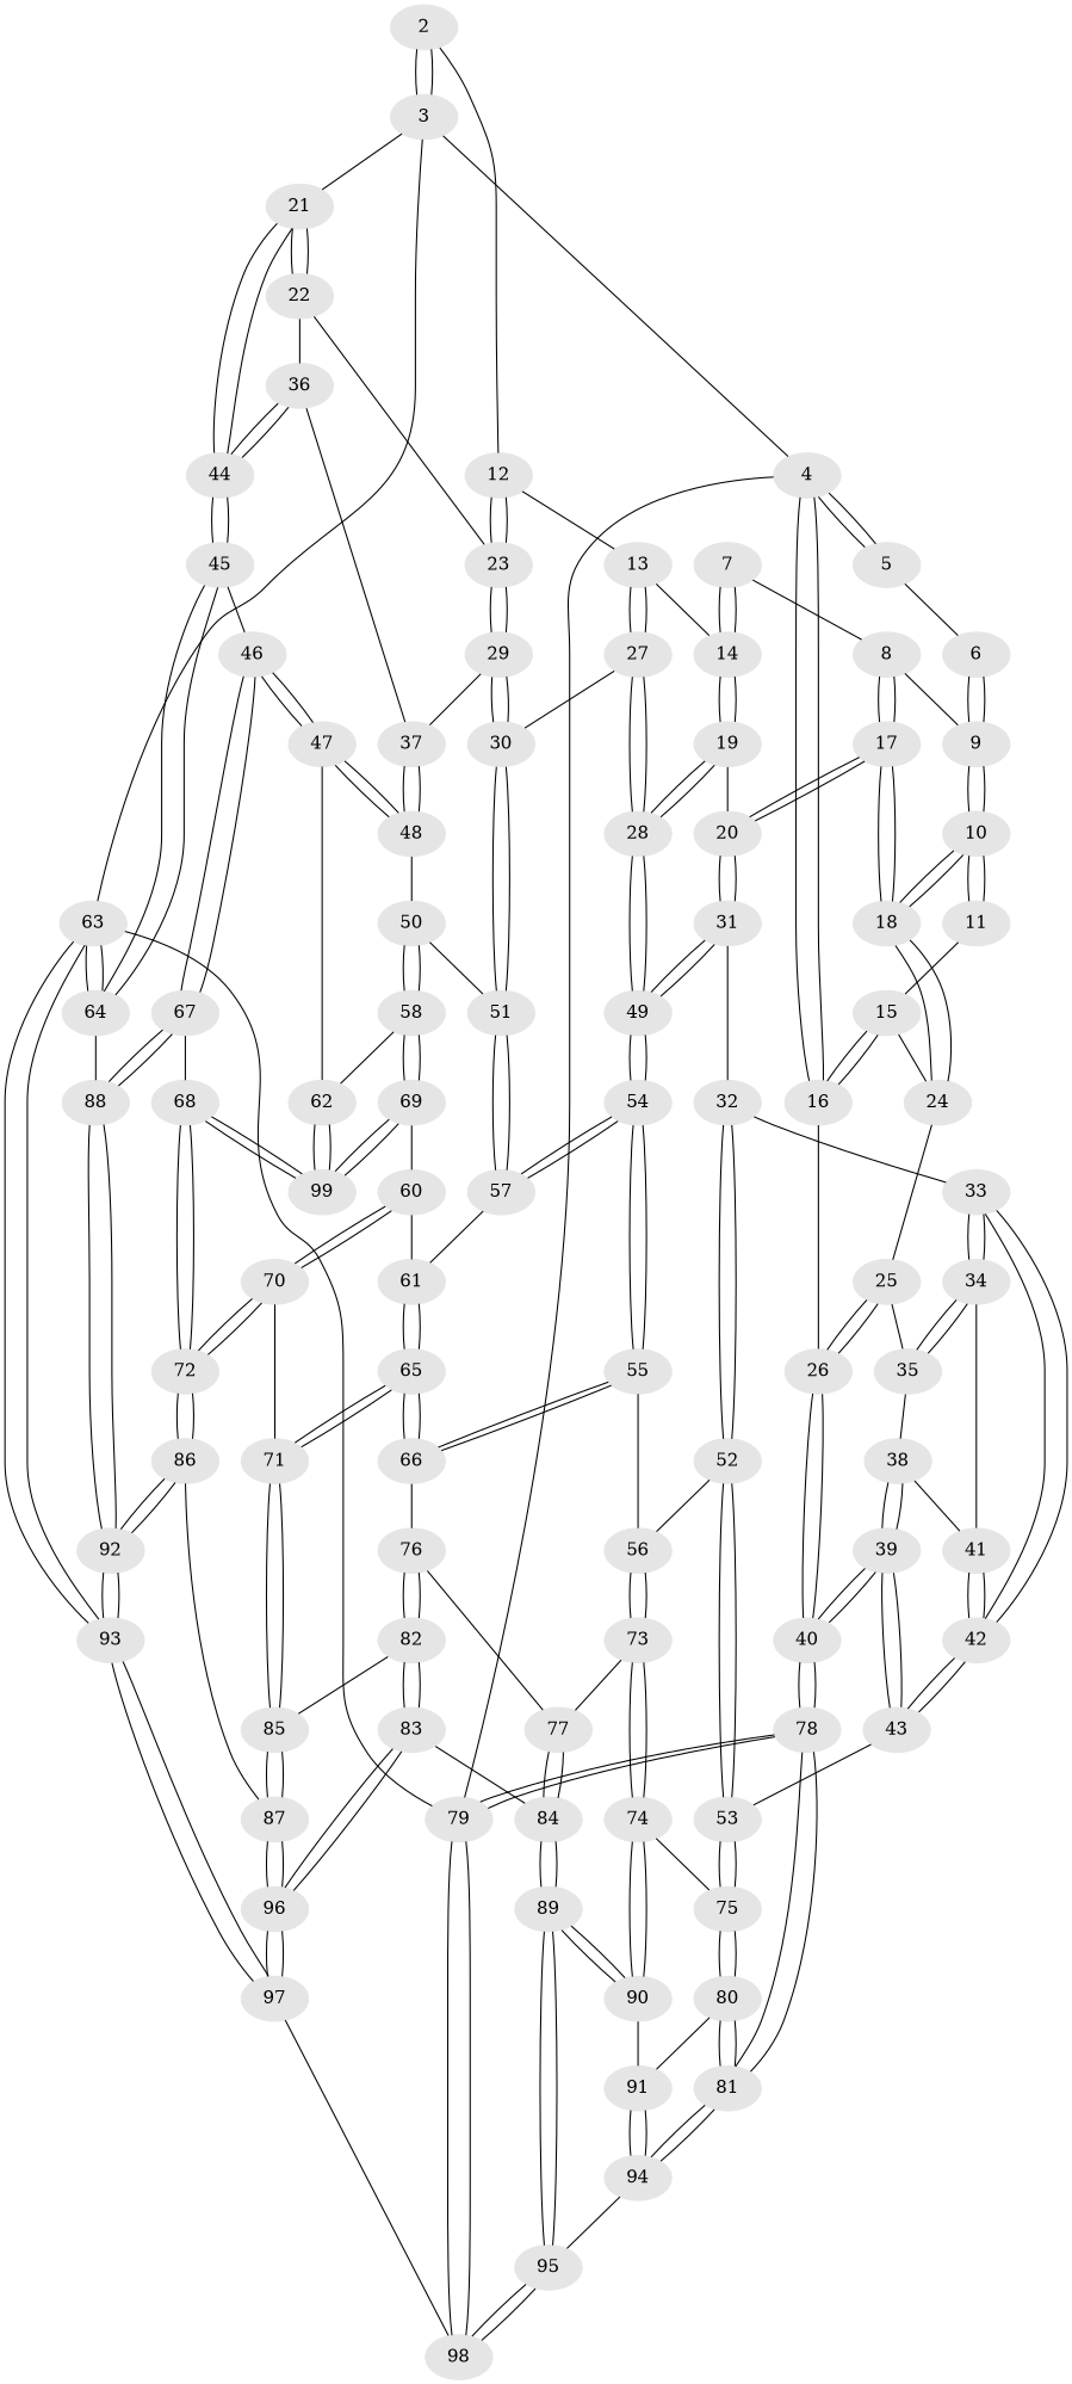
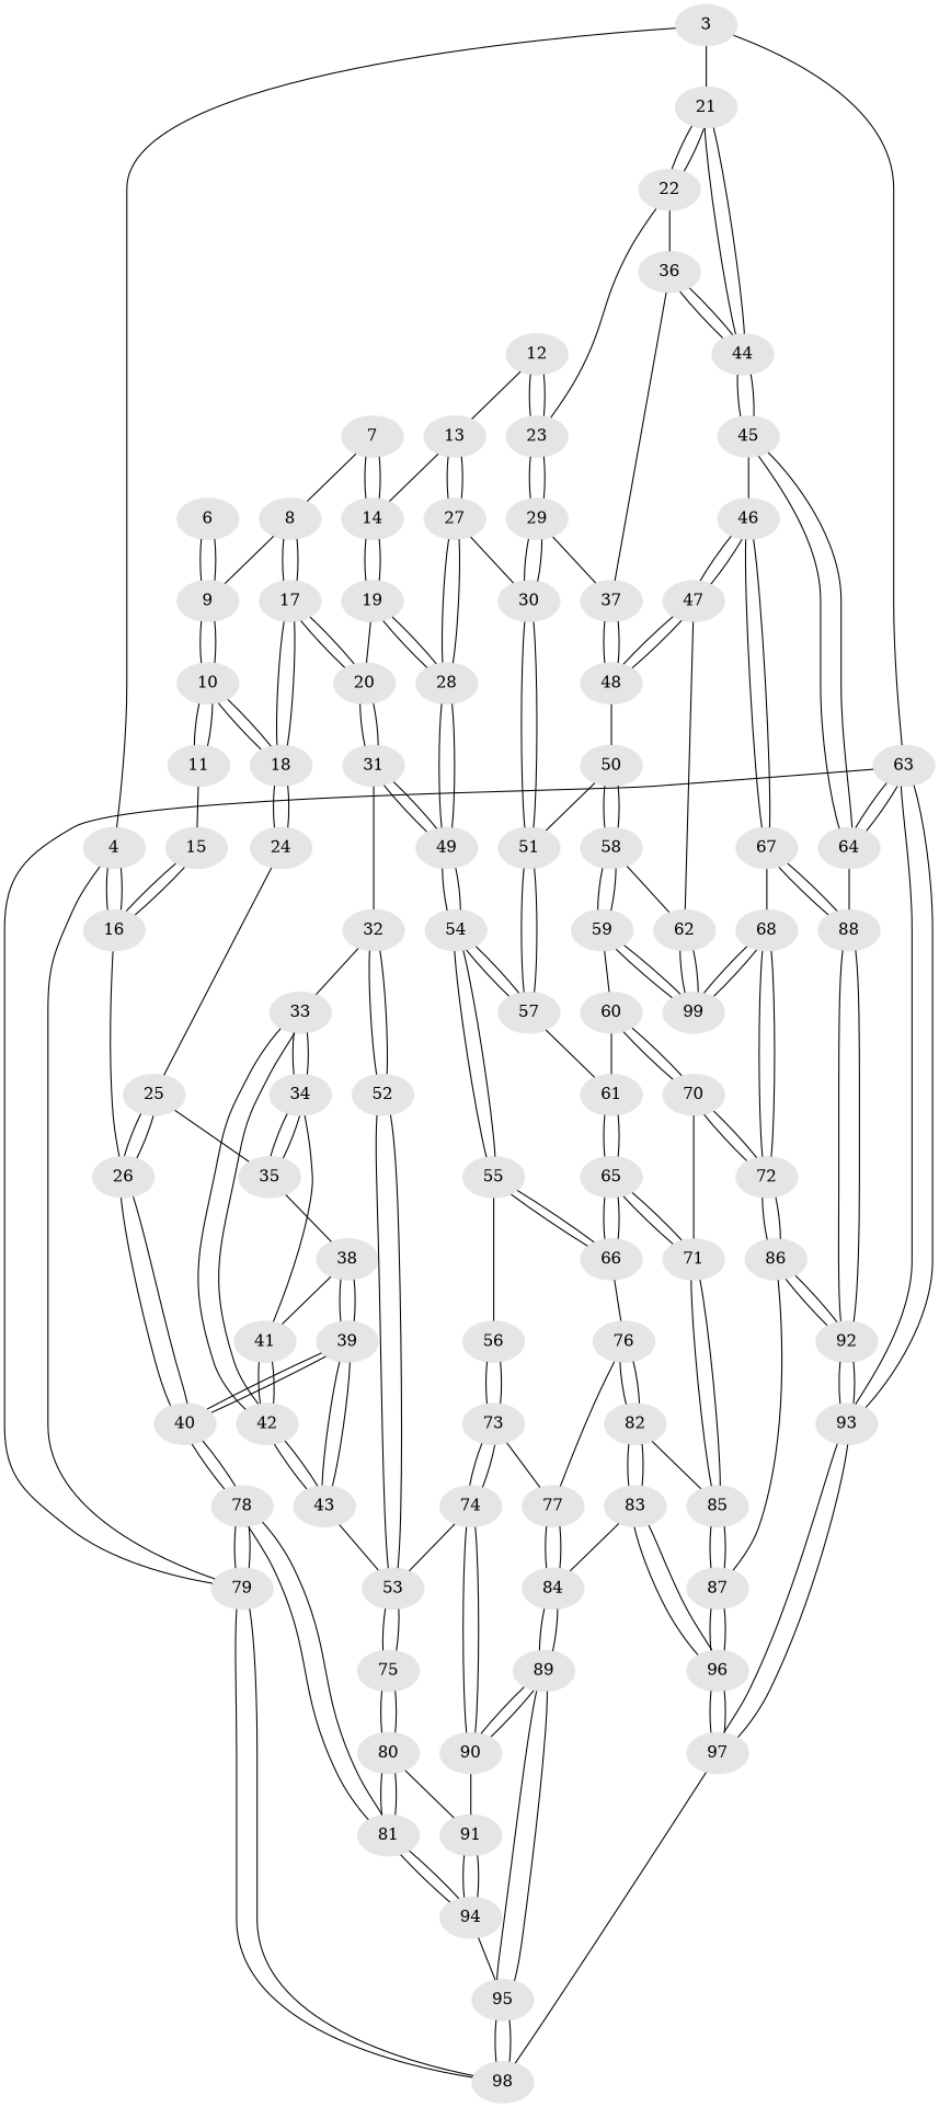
  graph {
    node [color=gray90 style=filled]
-   2
    3
    12
    7
    8
    14
    4
    21
    63
    13
    23
-   5
    16
    79
    22
    44
    64
    93
    6
    26
    98
    9
    11
    15
    10
    17
    19
    18
    20
    24
    27
    29
    28
    30
    25
    40
    31
    49
    32
    36
    45
    37
    35
    38
    78
    51
    54
    48
    57
    33
    52
    34
    42
    53
    56
    41
    43
    39
    50
    81
    75
    46
    47
    67
    88
    62
    68
    n68 [label=99]
    58
    55
-   59 [label=69]
+   59
    61
    73
    80
    66
    76
    74
    77
    65
    60
    70
    71
    72
    97
    92
    85
    82
    86
    87
    90
    84
    91
    83
    89
    94
    95
    96
-   2 -- 3
-   2 -- 3
-   2 -- 12
    3 -- 4
    3 -- 21
    3 -- 63
    12 -- 13
    12 -- 23
    12 -- 23
    7 -- 8
    7 -- 14
    7 -- 14
    8 -- 9
    8 -- 17
    8 -- 17
    14 -- 19
    14 -- 19
-   4 -- 5
-   4 -- 5
    4 -- 16
    4 -- 16
    4 -- 79
    21 -- 22
    21 -- 22
    21 -- 44
    21 -- 44
    63 -- 79
    63 -- 64
    63 -- 64
    63 -- 93
    63 -- 93
    13 -- 14
    13 -- 27
    13 -- 27
    23 -- 29
    23 -- 29
-   5 -- 6
    16 -- 26
    79 -- 98
    79 -- 98
    22 -- 23
    22 -- 36
    44 -- 45
    44 -- 45
    64 -- 88
    93 -- 97
    93 -- 97
    6 -- 9
    6 -- 9
    26 -- 40
    26 -- 40
    9 -- 10
    9 -- 10
    11 -- 15
    15 -- 16
    15 -- 16
-   15 -- 24
    10 -- 11
    10 -- 11
    10 -- 18
    10 -- 18
    17 -- 18
    17 -- 18
    17 -- 20
    17 -- 20
    19 -- 20
    19 -- 28
    19 -- 28
    18 -- 24
    18 -- 24
    20 -- 31
    20 -- 31
    24 -- 25
    27 -- 28
    27 -- 28
    27 -- 30
    29 -- 30
    29 -- 30
    29 -- 37
    28 -- 49
    28 -- 49
    30 -- 51
    30 -- 51
    25 -- 26
    25 -- 26
    25 -- 35
    40 -- 78
    40 -- 78
    31 -- 49
    31 -- 49
    31 -- 32
    49 -- 54
    49 -- 54
    32 -- 33
    32 -- 52
    32 -- 52
    36 -- 44
    36 -- 44
    36 -- 37
    45 -- 64
    45 -- 64
    45 -- 46
    37 -- 48
    37 -- 48
    35 -- 38
    38 -- 41
    38 -- 39
    38 -- 39
    78 -- 79
    78 -- 79
    78 -- 81
    78 -- 81
    51 -- 57
    51 -- 57
    54 -- 57
    54 -- 57
    54 -- 55
    54 -- 55
    48 -- 50
    57 -- 61
    33 -- 34
    33 -- 34
    33 -- 42
    33 -- 42
    52 -- 53
    52 -- 53
-   52 -- 56
    34 -- 35
    34 -- 35
    34 -- 41
    42 -- 43
    42 -- 43
    53 -- 75
    53 -- 75
    56 -- 73
    56 -- 73
    41 -- 42
    41 -- 42
    43 -- 53
    39 -- 40
    39 -- 40
    39 -- 43
    39 -- 43
    50 -- 51
    50 -- 58
    50 -- 58
    81 -- 94
    81 -- 94
    75 -- 80
    75 -- 80
    46 -- 47
    46 -- 47
    46 -- 67
    46 -- 67
    47 -- 48
    47 -- 48
    47 -- 62
    67 -- 88
    67 -- 88
    67 -- 68
    88 -- 92
    88 -- 92
    62 -- n68
    62 -- n68
    68 -- n68
    68 -- n68
    68 -- 72
    68 -- 72
    58 -- 62
    58 -- 59
    58 -- 59
    55 -- 56
    55 -- 66
    55 -- 66
    59 -- n68
    59 -- n68
    59 -- 60
    61 -- 65
    61 -- 65
    73 -- 74
    73 -- 74
    73 -- 77
    80 -- 81
    80 -- 81
    80 -- 91
    66 -- 76
    76 -- 77
    76 -- 82
    76 -- 82
-   74 -- 75
+   74 -- 53
    74 -- 90
    74 -- 90
    77 -- 84
    77 -- 84
    65 -- 66
    65 -- 66
    65 -- 71
    65 -- 71
    60 -- 61
    60 -- 70
    60 -- 70
    70 -- 71
    70 -- 72
    70 -- 72
    71 -- 85
    71 -- 85
    72 -- 86
    72 -- 86
    97 -- 98
    92 -- 93
    92 -- 93
    85 -- 87
    85 -- 87
    82 -- 85
    82 -- 83
    82 -- 83
    86 -- 92
    86 -- 92
    86 -- 87
    87 -- 96
    87 -- 96
    90 -- 91
    84 -- 89
    84 -- 89
    91 -- 94
    91 -- 94
    83 -- 84
    83 -- 96
    83 -- 96
    89 -- 90
    89 -- 90
    89 -- 95
    89 -- 95
    94 -- 95
    95 -- 98
    95 -- 98
    96 -- 97
    96 -- 97
  }
